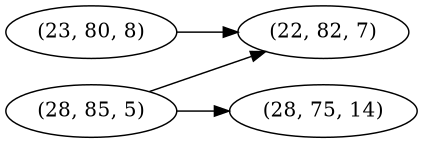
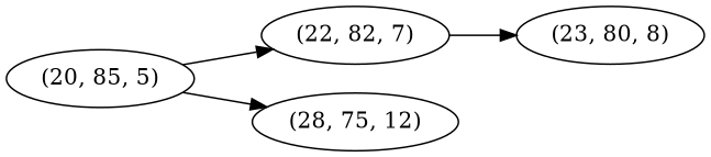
  digraph {
    rankdir=LR
-   "(20, 85, 5)" [label="(28, 85, 5)"]
+   "(20, 85, 5)"
    "(22, 82, 7)"
-   "(28, 75, 12)" [label="(28, 75, 14)"]
+   "(28, 75, 12)"
    "(23, 80, 8)"
    "(20, 85, 5)" -> "(22, 82, 7)"
    "(20, 85, 5)" -> "(28, 75, 12)"
-   "(23, 80, 8)" -> "(22, 82, 7)"
+   "(22, 82, 7)" -> "(23, 80, 8)"
  }
